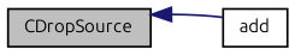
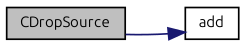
  digraph {
    rankdir=LR
    fontname=Ubuntu
    node [color=black fontname=Ubuntu fontsize=9 shape=record]
    n1 [fillcolor=grey75 fontcolor=black height=0.2 label=CDropSource style=filled width=0.4]
    n2 [height=0.2 label=add width=0.4]
-   n2 -> n1 [color=midnightblue fontname=Ubuntu fontsize=9 labelfontname=Arial labelfontsize=9 style=solid]
+   n1 -> n2 [color=midnightblue fontname=Ubuntu fontsize=9 labelfontname=Arial labelfontsize=9 style=solid]
  }
